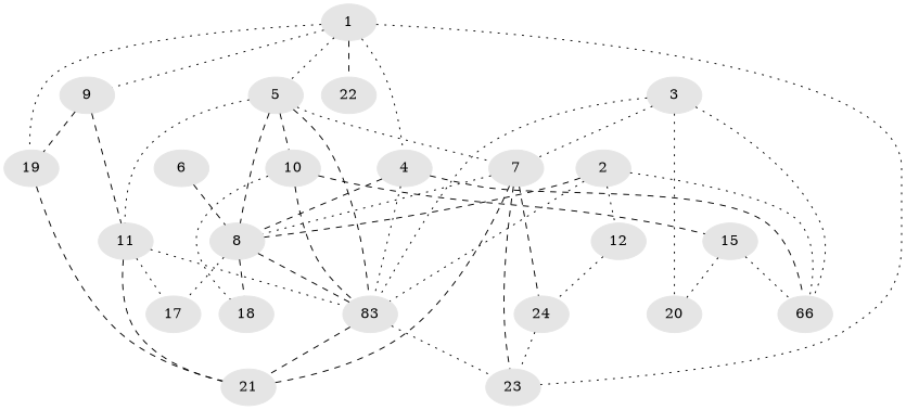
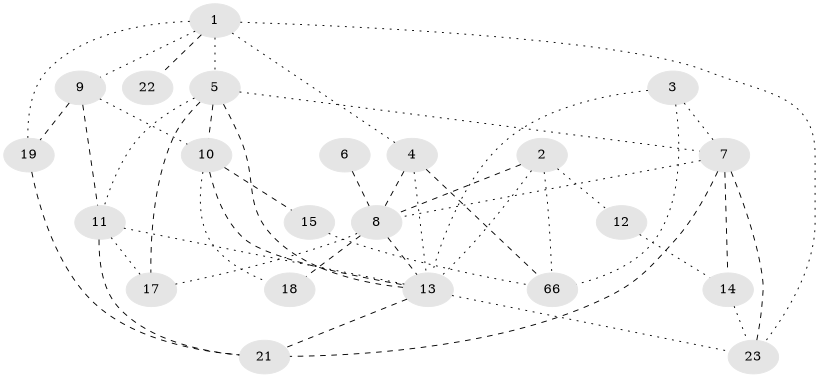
  graph {
    node [color=gray90 style=filled]
    edge [style=dotted weight=1.0]
    1
    4
    5
    9
    19
    22
    23
    8
-   13 [label=83]
+   13
    n10 [label=66]
    7
    10
    11
    21
    2
    12
    17
    18
-   14 [label=24]
+   14
    3
-   20
    15
    6
    1 -- 4
    1 -- 5
    1 -- 9
    1 -- 19 [weight=2.0]
    1 -- 22 [style=dashed]
    1 -- 23 [weight=3.0]
    4 -- 8 [style=dashed]
    4 -- 13
    4 -- n10 [style=dashed]
-   5 -- 8 [style=dashed weight=2.0]
+   5 -- 17 [style=dashed weight=2.0]
    5 -- 13 [style=dashed]
    5 -- 7
    5 -- 10 [style=dashed]
    5 -- 11
    9 -- 19 [style=dashed]
+   9 -- 10
    9 -- 11 [style=dashed]
    19 -- 21 [style=dashed]
    8 -- 13 [style=dashed]
    8 -- 17
    8 -- 18 [style=dashed]
    13 -- 23 [weight=3.0]
    13 -- 21 [style=dashed]
    7 -- 23 [style=dashed]
    7 -- 8
    7 -- 21 [style=dashed]
    7 -- 14 [style=dashed weight=2.0]
    10 -- 13 [style=dashed]
    10 -- 18
    10 -- 15 [style=dashed]
    11 -- 13
    11 -- 21 [style=dashed]
    11 -- 17
    2 -- 8 [style=dashed]
    2 -- 13
    2 -- n10
    2 -- 12
    12 -- 14
    14 -- 23
    3 -- 13
    3 -- n10
    3 -- 7
-   3 -- 20 [weight=2.0]
    15 -- n10
-   15 -- 20
    6 -- 8 [style=dashed]
  }
